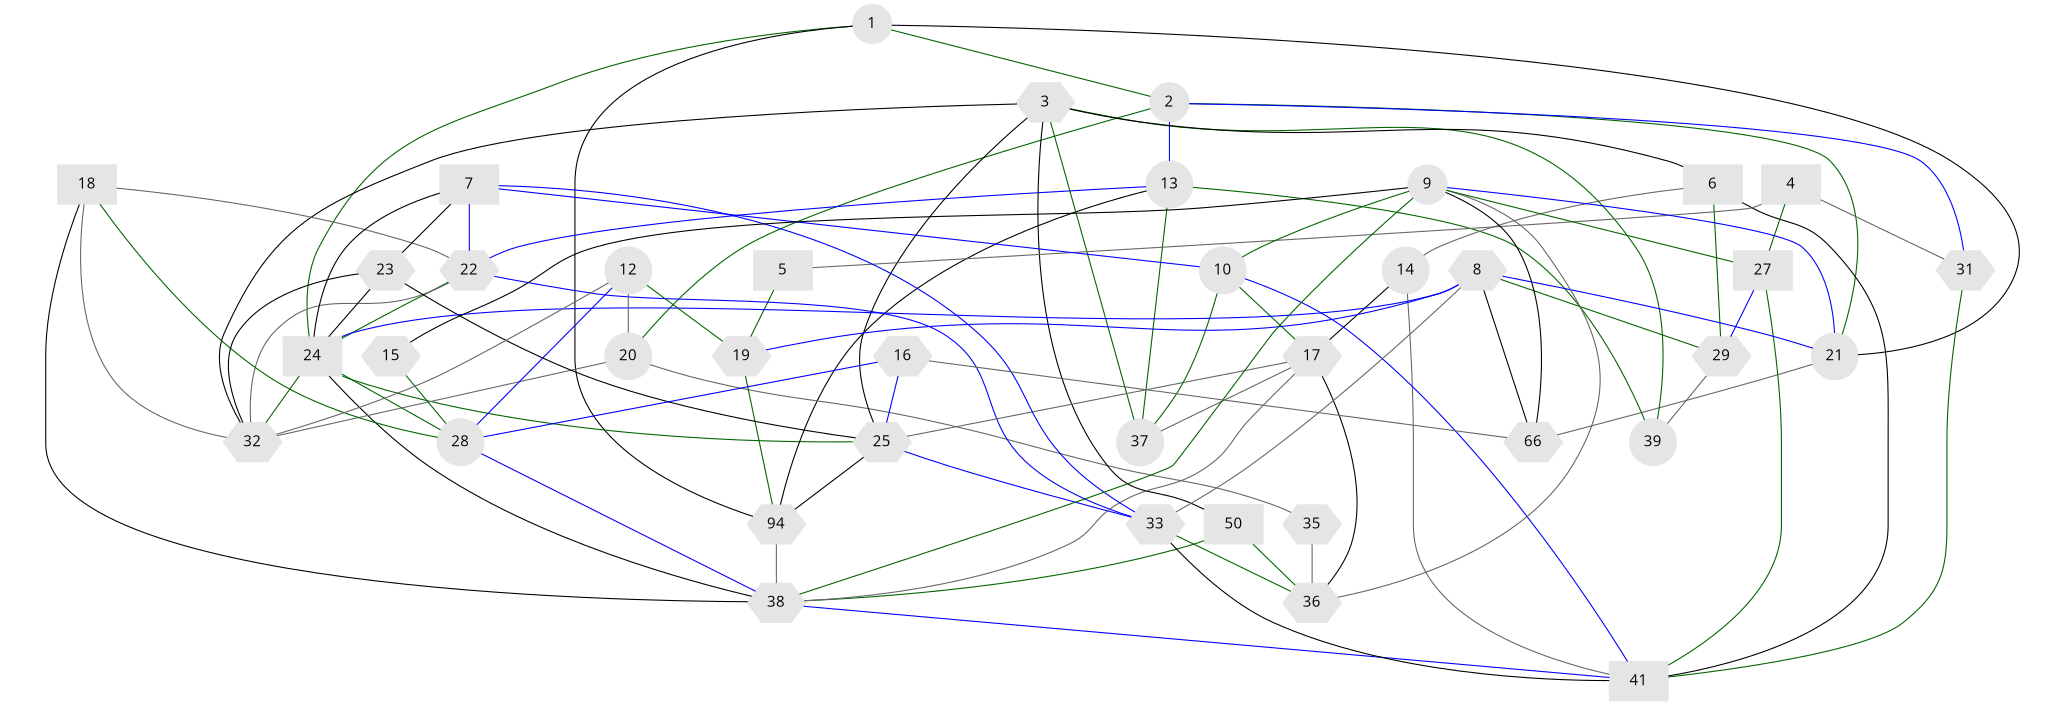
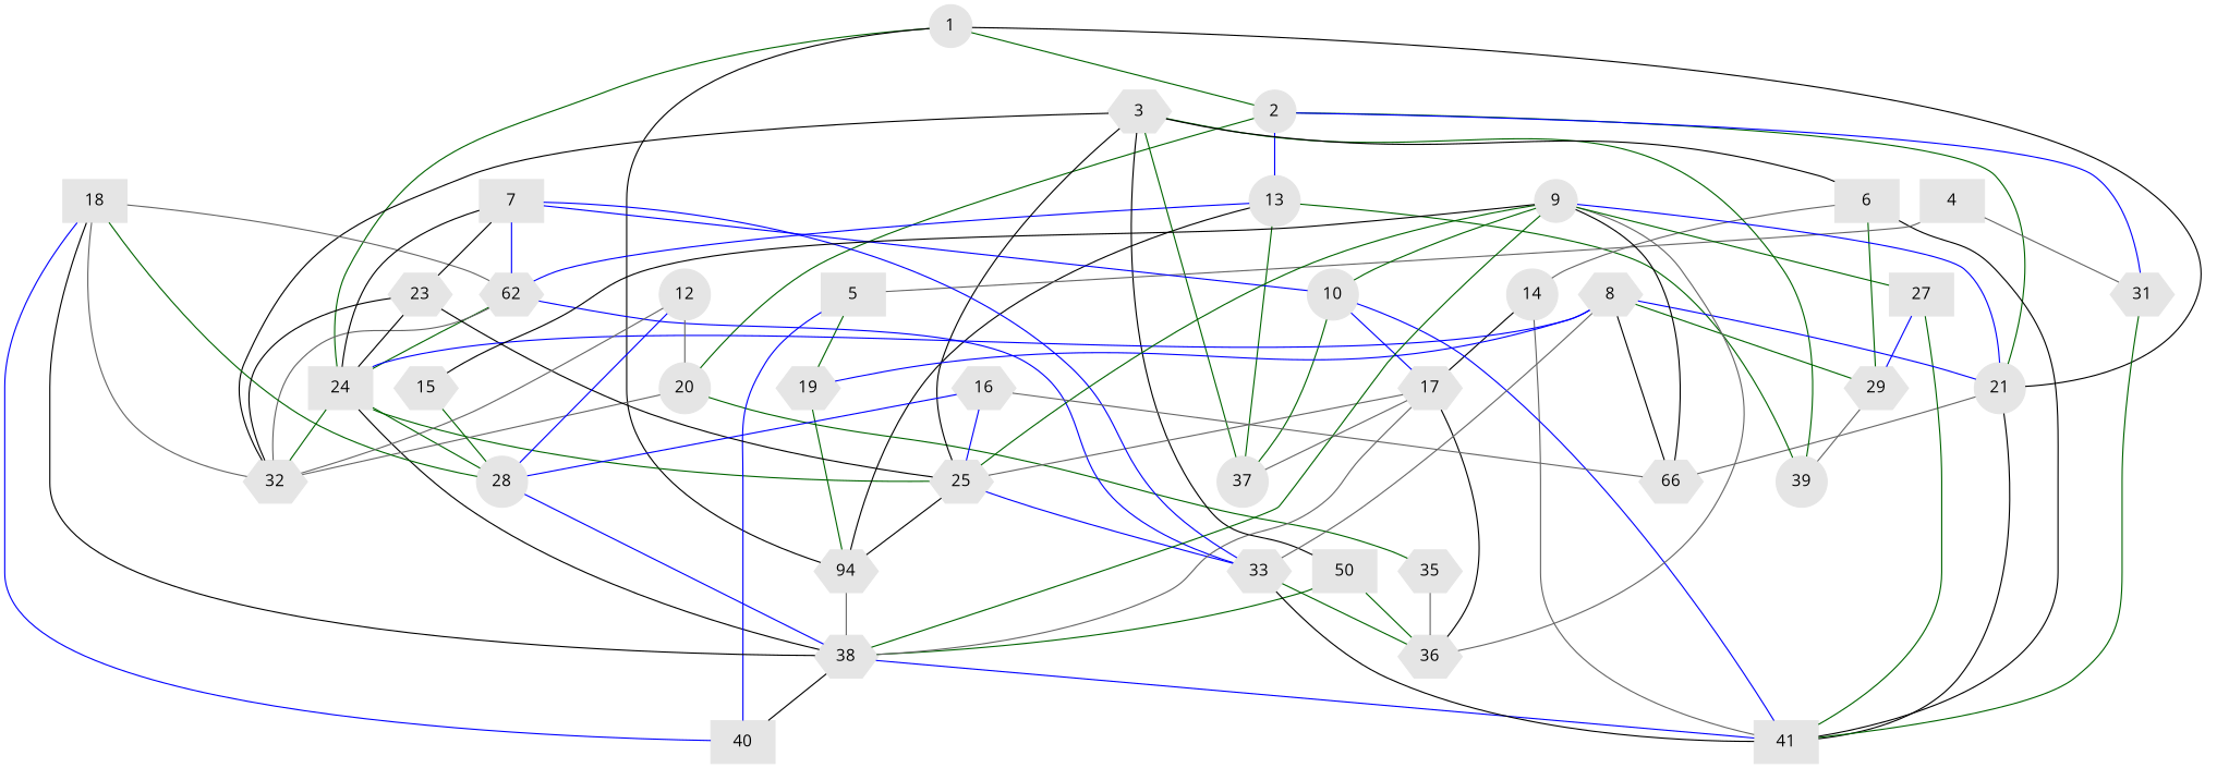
  graph {
    fontname="Open Sans"
    node [color=gray90 fontname="Open Sans" shape=hexagon style=filled]
    edge [color=darkgreen fontname="Open Sans" weight=1.0]
    1 [shape=circle]
    2 [shape=circle]
    21 [shape=circle]
    24 [shape=box]
    n5 [label=94]
    13 [shape=circle]
    20 [shape=circle]
    31
    5 [shape=box]
    19
+   40 [shape=box]
    41 [shape=box]
    n13 [label=66]
    25
    32
    38
    28 [shape=circle]
    37 [shape=circle]
    39 [shape=circle]
-   22
+   22 [label=62]
    35
    6 [shape=box]
    3
    n24 [label=50 shape=box]
    14 [shape=circle]
    29
    33
    36
    4 [shape=box]
    27 [shape=box]
    18 [shape=box]
    17
    7 [shape=box]
    10 [shape=circle]
    23
    8
    9 [shape=circle]
    15
    12 [shape=circle]
    16
    1 -- 2
    1 -- 21 [color=black]
    1 -- 24
    1 -- n5 [color=black]
    2 -- 21
    2 -- 13 [color=blue]
    2 -- 20
    2 -- 31 [color=blue]
+   21 -- 41 [color=black]
    21 -- n13 [color=gray40]
    24 -- 25
    24 -- 32
    24 -- 38 [color=black]
    24 -- 28
    n5 -- 38 [color=gray40]
    13 -- n5 [color=black]
    13 -- 37
    13 -- 39 [weight=2.0]
    13 -- 22 [color=blue]
    20 -- 32 [color=gray40]
-   20 -- 35 [color=gray40]
+   20 -- 35
    31 -- 41
    5 -- 19 [weight=2.0]
+   5 -- 40 [color=blue]
    19 -- n5 [weight=2.0]
    25 -- n5 [color=black weight=2.0]
    25 -- 33 [color=blue]
+   38 -- 40 [color=black]
    38 -- 41 [color=blue]
    28 -- 38 [color=blue]
    22 -- 24
    22 -- 32 [color=gray40]
    22 -- 33 [color=blue weight=2.0]
    35 -- 36 [color=gray40]
    6 -- 41 [color=black]
    6 -- 14 [color=gray40]
    6 -- 29
    3 -- 25 [color=black]
    3 -- 32 [color=black]
    3 -- 37
    3 -- 39
    3 -- 6 [color=black]
    3 -- n24 [color=black]
    n24 -- 38
    n24 -- 36
    14 -- 41 [color=gray40]
    14 -- 17 [color=black]
    29 -- 39 [color=gray40]
    33 -- 41 [color=black]
    33 -- 36
    4 -- 31 [color=gray40]
    4 -- 5 [color=gray40]
-   4 -- 27
    27 -- 41 [weight=2.0]
    27 -- 29 [color=blue]
+   18 -- 40 [color=blue]
    18 -- 32 [color=gray40]
    18 -- 38 [color=black]
    18 -- 28
    18 -- 22 [color=gray40]
    17 -- 25 [color=gray40 weight=2.0]
    17 -- 38 [color=gray40]
    17 -- 37 [color=gray40]
    17 -- 36 [color=black]
    7 -- 24 [color=black]
    7 -- 22 [color=blue]
    7 -- 33 [color=blue]
    7 -- 10 [color=blue]
    7 -- 23 [color=black]
    10 -- 41 [color=blue weight=2.0]
    10 -- 37
-   10 -- 17
+   10 -- 17 [color=blue]
    23 -- 24 [color=black]
    23 -- 25 [color=black]
    23 -- 32 [color=black]
    8 -- 21 [color=blue]
    8 -- 24 [color=blue]
    8 -- 19 [color=blue]
    8 -- n13 [color=black]
    8 -- 29 [weight=2.0]
    8 -- 33 [color=gray40]
    9 -- 21 [color=blue]
    9 -- n13 [color=black]
+   9 -- 25
    9 -- 38
    9 -- 36 [color=gray40]
    9 -- 27
    9 -- 10
    9 -- 15 [color=black]
    15 -- 28
    12 -- 20 [color=gray40]
-   12 -- 19
    12 -- 32 [color=gray40]
    12 -- 28 [color=blue]
    16 -- n13 [color=gray40]
    16 -- 25 [color=blue]
    16 -- 28 [color=blue]
  }
